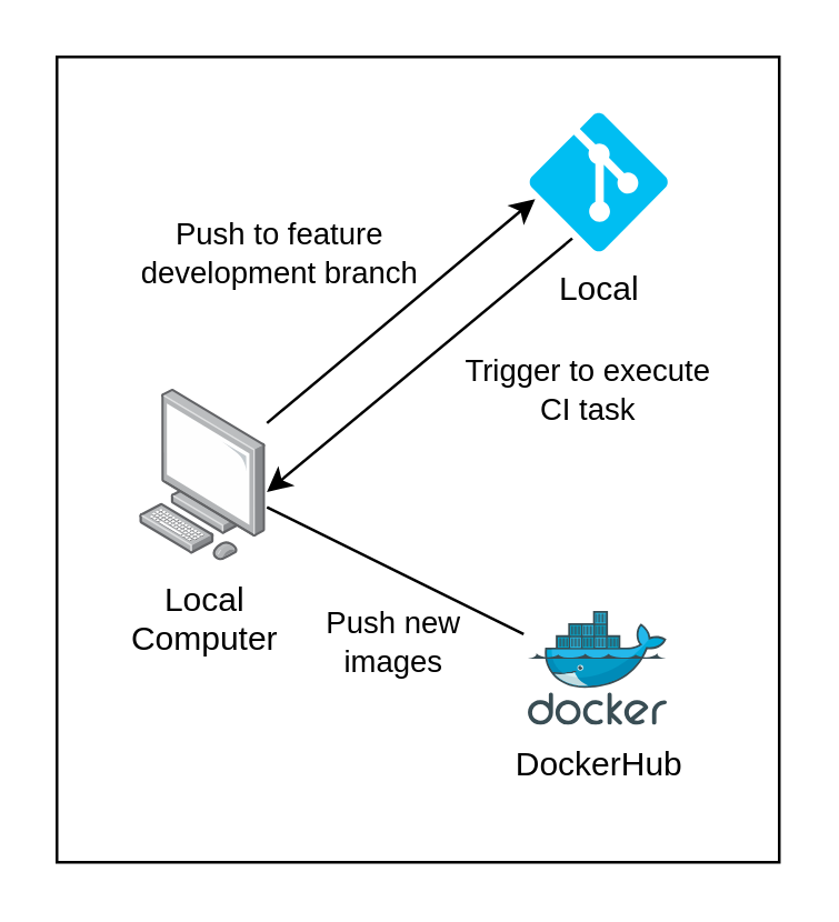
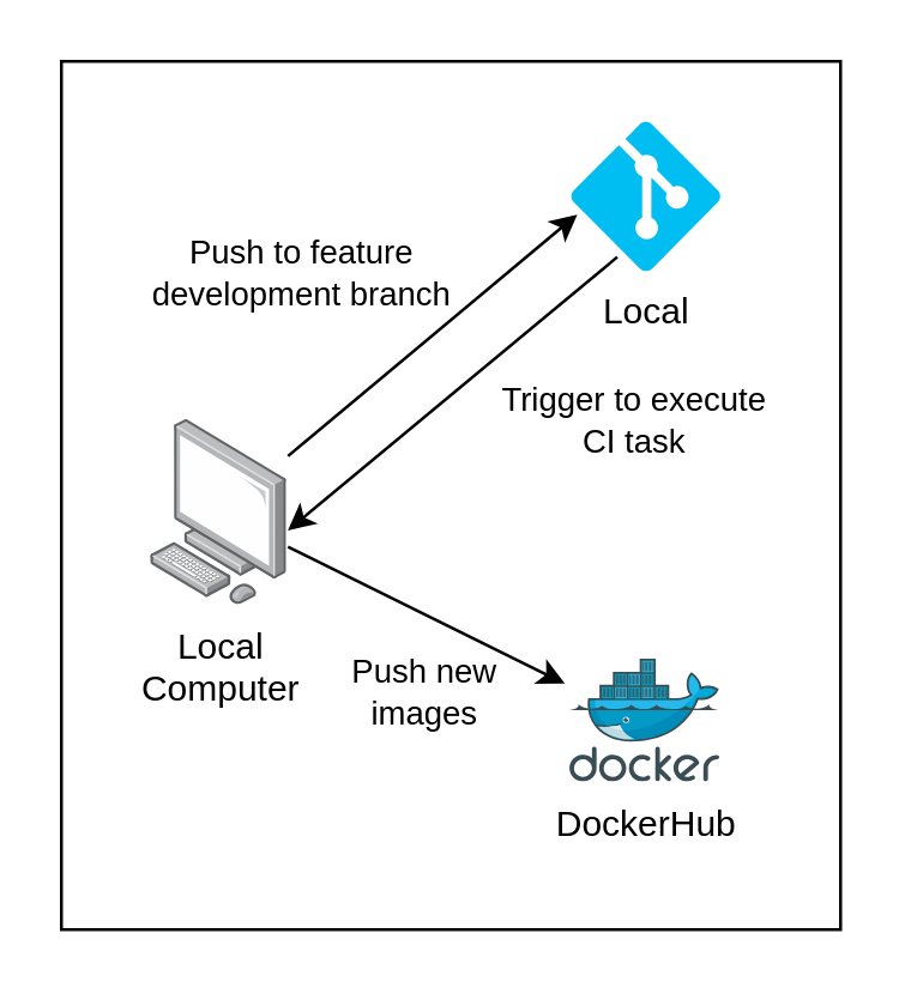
  <mxCell id="0" />
  <mxCell id="1" parent="0" />
  <mxCell id="2" value="" style="rounded=0;whiteSpace=wrap;html=1;" vertex="1" parent="1"><mxGeometry x="20" y="20" width="260" height="290" as="geometry" /></mxCell>
  <mxCell id="3" style="edgeStyle=none;html=1;entryX=0.043;entryY=0.623;entryDx=0;entryDy=0;entryPerimeter=0;" edge="1" parent="1" source="7" target="10"><mxGeometry relative="1" as="geometry" /></mxCell>
  <mxCell id="4" value="Push to feature &lt;br&gt;development branch" style="edgeLabel;html=1;align=center;verticalAlign=middle;resizable=0;points=[];" vertex="1" connectable="0" parent="3"><mxGeometry x="-0.595" relative="1" as="geometry"><mxPoint x="-15" y="-45" as="offset" /></mxGeometry></mxCell>
- <mxCell id="5" style="edgeStyle=none;html=1;entryX=-0.04;entryY=0.191;entryDx=0;entryDy=0;entryPerimeter=0;endArrow=none;" edge="1" parent="1" source="7" target="11"><mxGeometry relative="1" as="geometry" /></mxCell>
+ <mxCell id="5" style="edgeStyle=none;html=1;entryX=-0.04;entryY=0.191;entryDx=0;entryDy=0;entryPerimeter=0;" edge="1" parent="1" source="7" target="11"><mxGeometry relative="1" as="geometry" /></mxCell>
  <mxCell id="6" value="Push new &lt;br&gt;images" style="edgeLabel;html=1;align=center;verticalAlign=middle;resizable=0;points=[];" vertex="1" connectable="0" parent="5"><mxGeometry x="0.488" y="-1" relative="1" as="geometry"><mxPoint x="-24" y="13" as="offset" /></mxGeometry></mxCell>
  <mxCell id="7" value="Local&lt;br&gt;Computer" style="points=[];aspect=fixed;html=1;align=center;shadow=0;dashed=0;image;image=img/lib/allied_telesis/computer_and_terminals/Personal_Computer.svg;" vertex="1" parent="1"><mxGeometry x="50" y="140" width="45.6" height="61.8" as="geometry" /></mxCell>
  <mxCell id="8" style="edgeStyle=none;html=1;entryX=0.999;entryY=0.594;entryDx=0;entryDy=0;entryPerimeter=0;exitX=0.31;exitY=0.907;exitDx=0;exitDy=0;exitPerimeter=0;" edge="1" parent="1" source="10" target="7"><mxGeometry relative="1" as="geometry"><mxPoint x="180" y="100" as="sourcePoint" /></mxGeometry></mxCell>
  <mxCell id="9" value="Trigger to execute&lt;br&gt;CI task" style="edgeLabel;html=1;align=center;verticalAlign=middle;resizable=0;points=[];" vertex="1" connectable="0" parent="8"><mxGeometry x="0.388" relative="1" as="geometry"><mxPoint x="81" y="-9" as="offset" /></mxGeometry></mxCell>
  <mxCell id="10" value="Local" style="verticalLabelPosition=bottom;html=1;verticalAlign=top;align=center;strokeColor=none;fillColor=#00BEF2;shape=mxgraph.azure.git_repository;" vertex="1" parent="1"><mxGeometry x="190" y="40" width="50" height="50" as="geometry" /></mxCell>
  <mxCell id="11" value="DockerHub" style="sketch=0;aspect=fixed;html=1;points=[];align=center;image;fontSize=12;image=img/lib/mscae/Docker.svg;" vertex="1" parent="1"><mxGeometry x="190" y="220" width="50" height="41" as="geometry" /></mxCell>
